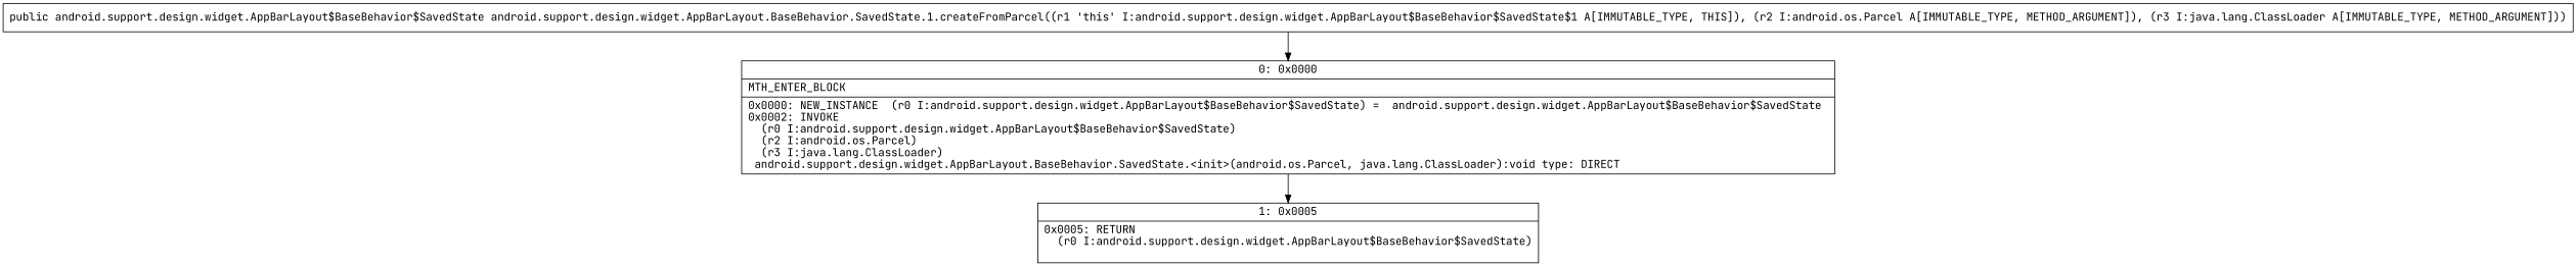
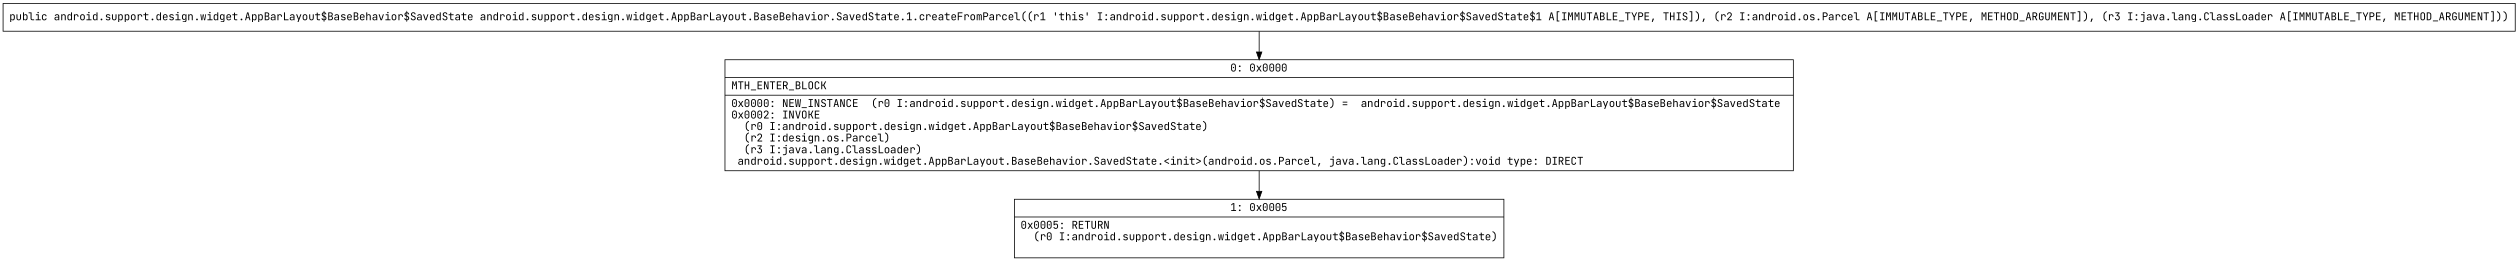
  digraph {
    fontname="JetBrains Mono"
    node [shape=record fontname="JetBrains Mono"]
    edge [fontname="JetBrains Mono"]
-   n1 [label="{0\:\ 0x0000|MTH_ENTER_BLOCK\l|0x0000: NEW_INSTANCE  (r0 I:android.support.design.widget.AppBarLayout$BaseBehavior$SavedState) =  android.support.design.widget.AppBarLayout$BaseBehavior$SavedState \l0x0002: INVOKE  \l  (r0 I:android.support.design.widget.AppBarLayout$BaseBehavior$SavedState)\l  (r2 I:android.os.Parcel)\l  (r3 I:java.lang.ClassLoader)\l android.support.design.widget.AppBarLayout.BaseBehavior.SavedState.\<init\>(android.os.Parcel, java.lang.ClassLoader):void type: DIRECT \l}"]
+   n1 [label="{0\:\ 0x0000|MTH_ENTER_BLOCK\l|0x0000: NEW_INSTANCE  (r0 I:android.support.design.widget.AppBarLayout$BaseBehavior$SavedState) =  android.support.design.widget.AppBarLayout$BaseBehavior$SavedState \l0x0002: INVOKE  \l  (r0 I:android.support.design.widget.AppBarLayout$BaseBehavior$SavedState)\l  (r2 I:design.os.Parcel)\l  (r3 I:java.lang.ClassLoader)\l android.support.design.widget.AppBarLayout.BaseBehavior.SavedState.\<init\>(android.os.Parcel, java.lang.ClassLoader):void type: DIRECT \l}"]
    n2 [label="{1\:\ 0x0005|0x0005: RETURN  \l  (r0 I:android.support.design.widget.AppBarLayout$BaseBehavior$SavedState)\l \l}"]
    n3 [label="{public android.support.design.widget.AppBarLayout$BaseBehavior$SavedState android.support.design.widget.AppBarLayout.BaseBehavior.SavedState.1.createFromParcel((r1 'this' I:android.support.design.widget.AppBarLayout$BaseBehavior$SavedState$1 A[IMMUTABLE_TYPE, THIS]), (r2 I:android.os.Parcel A[IMMUTABLE_TYPE, METHOD_ARGUMENT]), (r3 I:java.lang.ClassLoader A[IMMUTABLE_TYPE, METHOD_ARGUMENT])) }"]
    n1 -> n2
    n3 -> n1
  }
